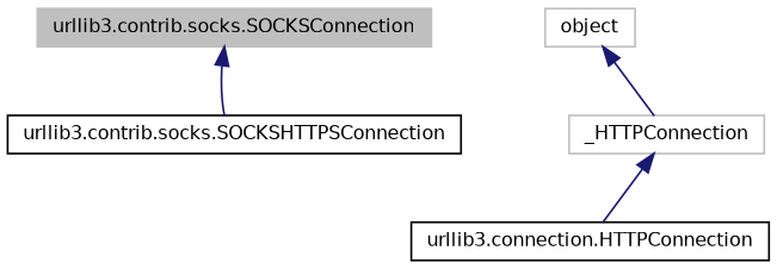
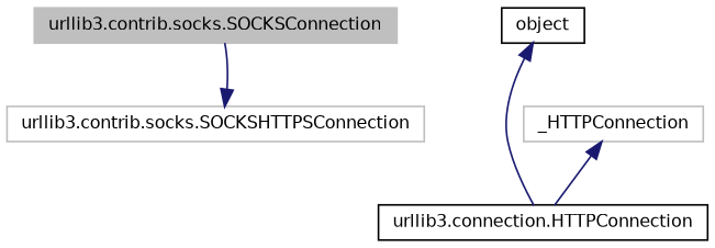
  digraph {
    node [color=grey75 fillcolor=white fontname=Helvetica fontsize=10 shape=record style=filled]
    edge [color=midnightblue dir=back fontname=Helvetica fontsize=10 labelfontname=Helvetica labelfontsize=10 style=solid]
    n1 [fillcolor=grey75 fontcolor=black height=0.2 label="urllib3.contrib.socks.SOCKSConnection" width=0.4]
-   n2 [color=black height=0.2 label="urllib3.contrib.socks.SOCKSHTTPSConnection" width=0.4]
+   n2 [height=0.2 label="urllib3.contrib.socks.SOCKSHTTPSConnection" width=0.4]
    n3 [color=black height=0.2 label="urllib3.connection.HTTPConnection" width=0.4]
    n4 [height=0.2 label=_HTTPConnection width=0.4]
-   n5 [height=0.2 label=object width=0.4]
-   n1 -> n2
+   n5 [color=black height=0.2 label=object width=0.4]
+   n2 -> n1
    n4 -> n3
-   n5 -> n4
+   n5 -> n3
  }
